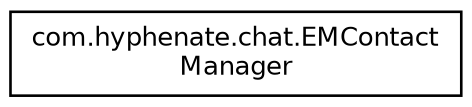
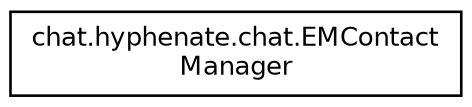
  digraph {
    rankdir=LR
-   n1 [color=black fillcolor=white fontname=Helvetica fontsize=10 height=0.2 label="com.hyphenate.chat.EMContact\lManager" shape=record style=filled width=0.4]
+   n1 [color=black fillcolor=white fontname=Helvetica fontsize=10 height=0.2 label="chat.hyphenate.chat.EMContact\lManager" shape=record style=filled width=0.4]
  }
